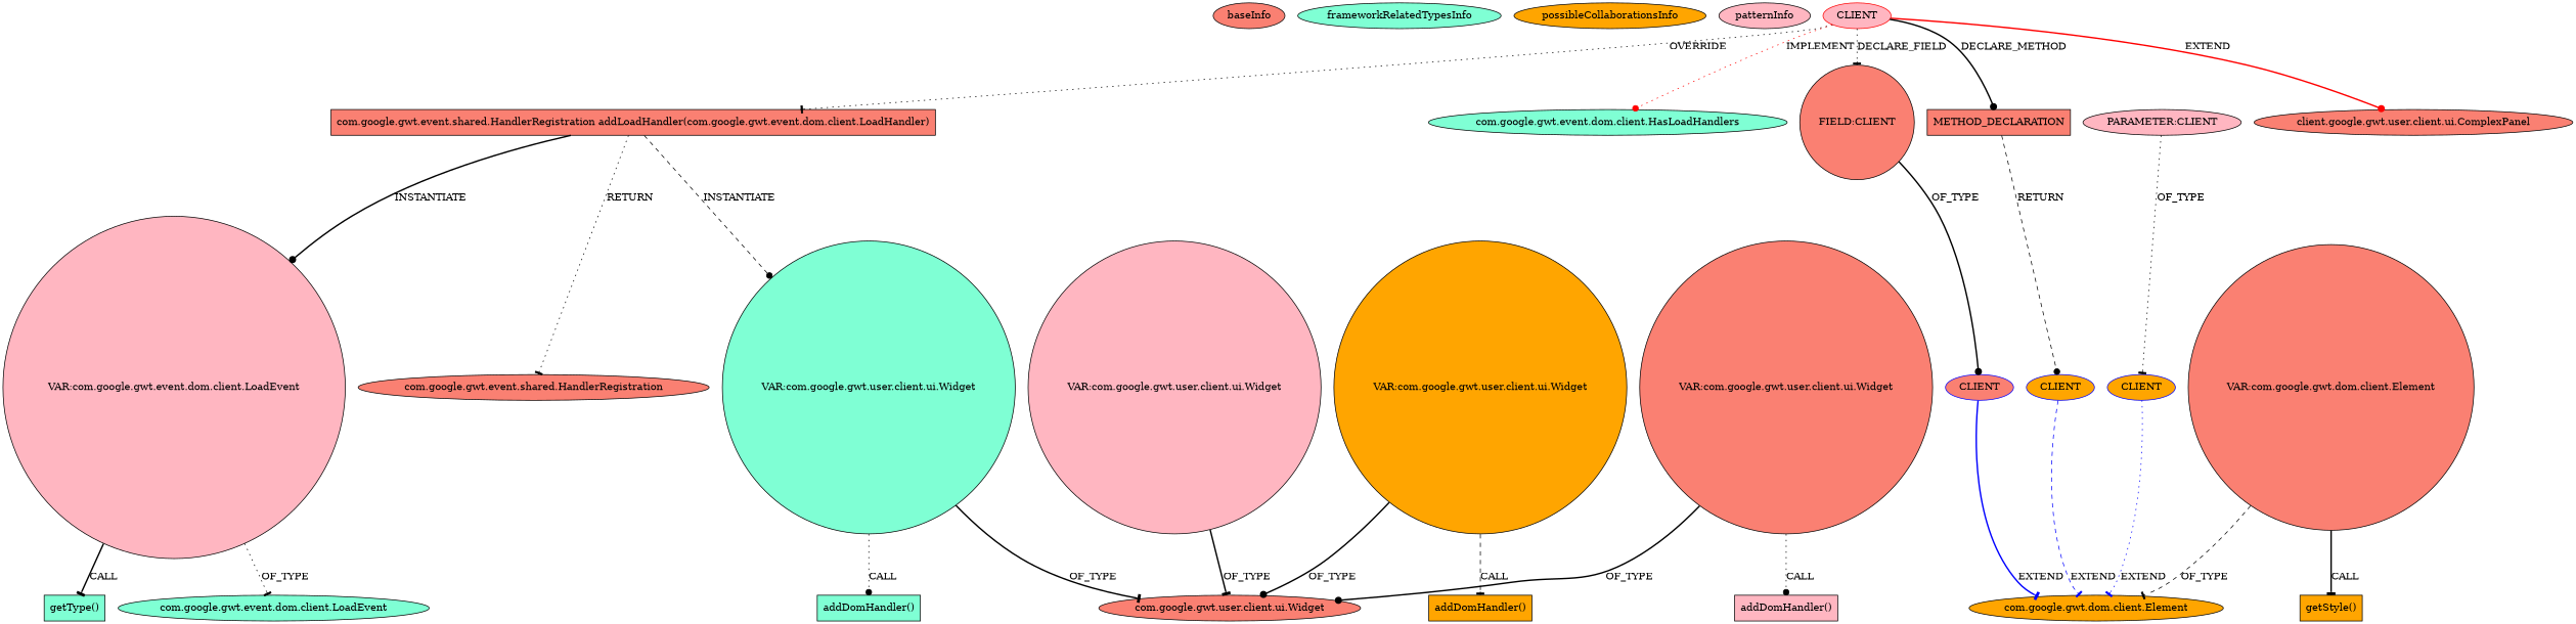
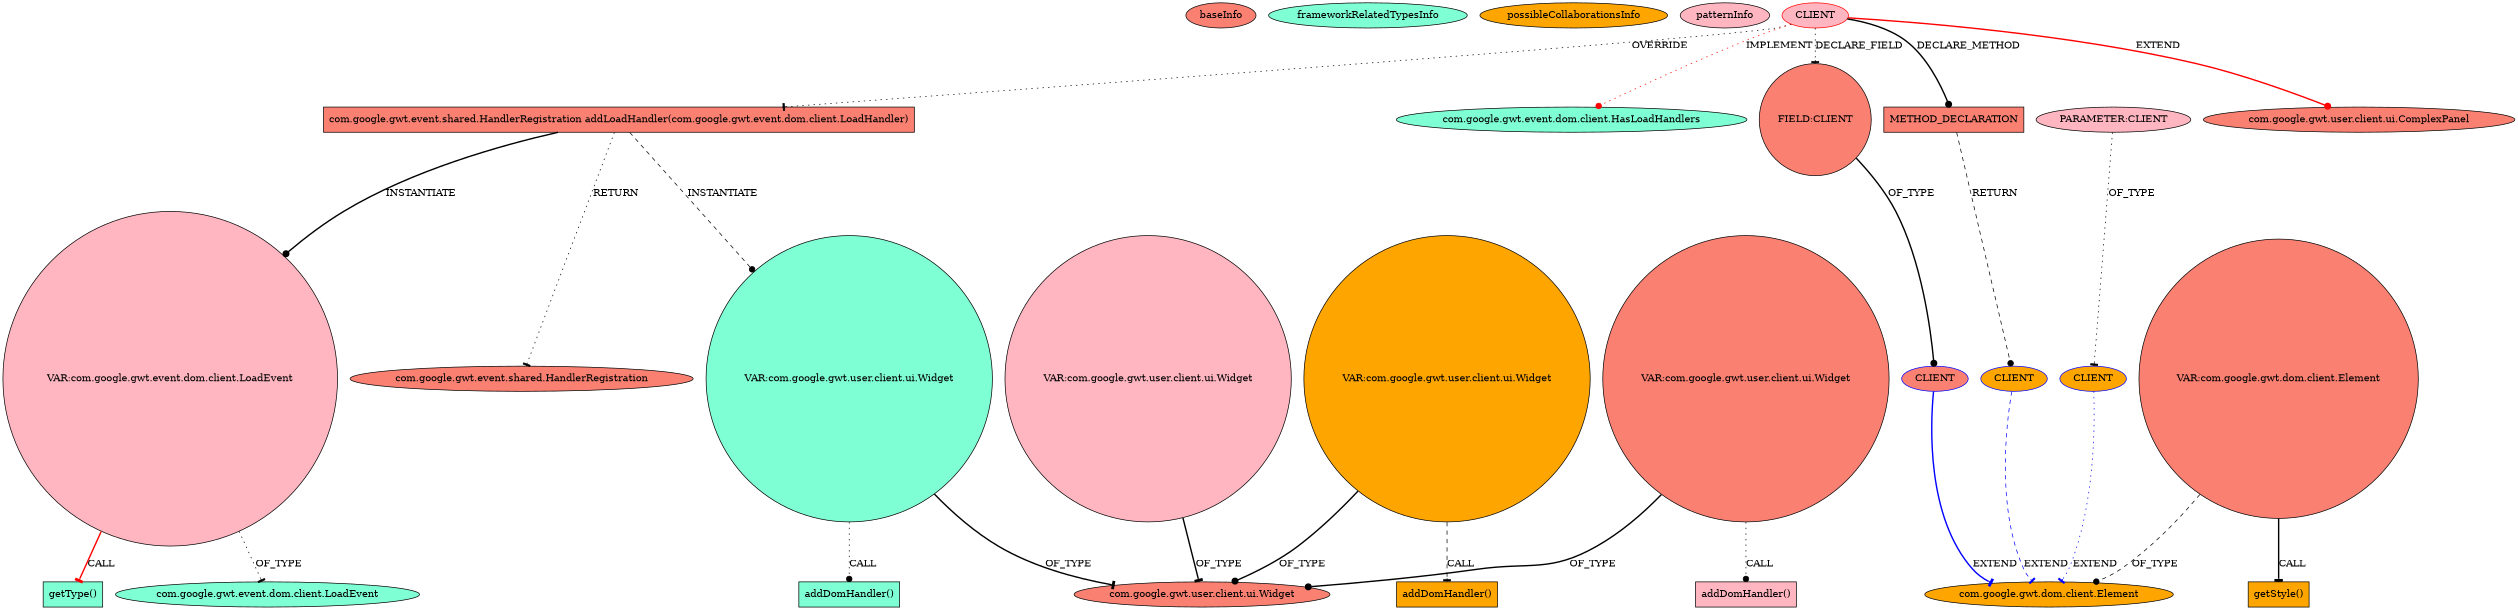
  digraph {
    node [fillcolor=salmon style=filled isFrameworkType=false vertexType=VARIABLE_EXPRESION]
    edge [arrowhead=tee style=bold]
    baseInfo [category=pattern graphId=1503 isAnonymous=false possibleRelation=true isFrameworkType="" vertexType=""]
    frameworkRelatedTypesInfo [0="com.google.gwt.user.client.ui.ComplexPanel" 1="com.google.gwt.event.dom.client.HasLoadHandlers" fillcolor=aquamarine isFrameworkType="" vertexType=""]
    possibleCollaborationsInfo [0="1503~FIELD_TYPE_DECLARATION-~com.google.gwt.user.client.ui.ComplexPanel com.google.gwt.event.dom.client.HasLoadHandlers ~com.google.gwt.dom.client.Element ~false~false" 1="1503~PARAMETER_TYPE_DECLARATION-~com.google.gwt.user.client.ui.ComplexPanel com.google.gwt.event.dom.client.HasLoadHandlers ~com.google.gwt.dom.client.Element ~false~false" 2="1503~RETURN_TYPE_DECLARATION-CLIENT_METHOD_DECLARATION-~com.google.gwt.user.client.ui.ComplexPanel com.google.gwt.event.dom.client.HasLoadHandlers ~com.google.gwt.dom.client.Element ~false~false" fillcolor=orange isFrameworkType="" vertexType=""]
    patternInfo [fillcolor=lightpink frequency=3.0 patternRootClient=0 isFrameworkType="" vertexType=""]
    n5 [label="com.google.gwt.event.shared.HandlerRegistration addLoadHandler(com.google.gwt.event.dom.client.LoadHandler)" shape=box vertexType=OVERRIDING_METHOD_DECLARATION]
    n6 [fillcolor=lightpink label="VAR:com.google.gwt.event.dom.client.LoadEvent" shape=circle]
    n7 [label="com.google.gwt.event.shared.HandlerRegistration" vertexType=FRAMEWORK_INTERFACE_TYPE]
    n8 [fillcolor=aquamarine label="VAR:com.google.gwt.user.client.ui.Widget" shape=circle]
    n9 [fillcolor=aquamarine label="getType()" shape=box vertexType=INSIDE_CALL]
    n10 [fillcolor=aquamarine label="com.google.gwt.event.dom.client.LoadEvent" vertexType=FRAMEWORK_CLASS_TYPE]
    n11 [label="com.google.gwt.user.client.ui.Widget" vertexType=FRAMEWORK_CLASS_TYPE]
    n12 [fillcolor=aquamarine label="addDomHandler()" shape=box vertexType=INSIDE_CALL]
    n13 [color=red fillcolor=lightpink label=CLIENT vertexType=ROOT_CLIENT_CLASS_DECLARATION]
    n14 [fillcolor=aquamarine label="com.google.gwt.event.dom.client.HasLoadHandlers" vertexType=FRAMEWORK_INTERFACE_TYPE]
    n15 [label="FIELD:CLIENT" shape=circle vertexType=FIELD_DECLARATION]
-   n16 [label="client.google.gwt.user.client.ui.ComplexPanel" vertexType=FRAMEWORK_CLASS_TYPE]
+   n16 [label="com.google.gwt.user.client.ui.ComplexPanel" vertexType=FRAMEWORK_CLASS_TYPE]
    n17 [label=METHOD_DECLARATION shape=box vertexType=CLIENT_METHOD_DECLARATION]
    n18 [color=blue label=CLIENT vertexType=REFERENCE_CLIENT_CLASS_DECLARATION]
    n19 [color=blue fillcolor=orange label=CLIENT vertexType=REFERENCE_CLIENT_CLASS_DECLARATION]
    n20 [fillcolor=orange label="com.google.gwt.dom.client.Element" vertexType=FRAMEWORK_CLASS_TYPE]
    n21 [fillcolor=lightpink label="VAR:com.google.gwt.user.client.ui.Widget" shape=circle]
    n22 [fillcolor=orange label="VAR:com.google.gwt.user.client.ui.Widget" shape=circle]
    n23 [fillcolor=orange label="addDomHandler()" shape=box vertexType=INSIDE_CALL]
    n24 [label="VAR:com.google.gwt.user.client.ui.Widget" shape=circle]
    n25 [fillcolor=lightpink label="addDomHandler()" shape=box vertexType=INSIDE_CALL]
    n26 [color=blue fillcolor=orange label=CLIENT vertexType=REFERENCE_CLIENT_CLASS_DECLARATION]
    n27 [fillcolor=lightpink label="PARAMETER:CLIENT" vertexType=PARAMETER_DECLARATION]
    n28 [label="VAR:com.google.gwt.dom.client.Element" shape=circle]
    n29 [fillcolor=orange label="getStyle()" shape=box vertexType=INSIDE_CALL]
    n5 -> n6 [arrowhead=dot label=INSTANTIATE]
    n5 -> n7 [label=RETURN style=dotted]
    n5 -> n8 [arrowhead=dot label=INSTANTIATE style=dashed]
-   n6 -> n9 [label=CALL]
+   n6 -> n9 [label=CALL color=red]
    n6 -> n10 [label=OF_TYPE style=dotted]
    n8 -> n11 [label=OF_TYPE]
    n8 -> n12 [arrowhead=dot label=CALL style=dotted]
    n13 -> n5 [label=OVERRIDE style=dotted]
    n13 -> n14 [arrowhead=dot color=red label=IMPLEMENT style=dotted]
    n13 -> n15 [label=DECLARE_FIELD style=dotted]
    n13 -> n16 [arrowhead=dot color=red label=EXTEND]
    n13 -> n17 [arrowhead=dot label=DECLARE_METHOD]
    n15 -> n18 [arrowhead=dot label=OF_TYPE]
    n17 -> n19 [arrowhead=dot label=RETURN style=dashed]
    n18 -> n20 [color=blue label=EXTEND]
    n19 -> n20 [color=blue label=EXTEND style=dashed]
    n21 -> n11 [label=OF_TYPE]
    n22 -> n11 [arrowhead=dot label=OF_TYPE]
    n22 -> n23 [label=CALL style=dashed]
    n24 -> n11 [arrowhead=dot label=OF_TYPE]
    n24 -> n25 [arrowhead=dot label=CALL style=dotted]
    n26 -> n20 [color=blue label=EXTEND style=dotted]
    n27 -> n26 [label=OF_TYPE style=dotted]
-   n28 -> n20 [label=OF_TYPE style=dashed]
+   n28 -> n20 [arrowhead=dot label=OF_TYPE style=dashed]
    n28 -> n29 [label=CALL]
  }
